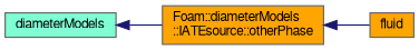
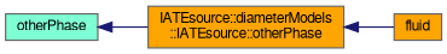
  digraph {
    rankdir=LR
    node [color=gray40 fillcolor=orange fontname=FreeSans fontsize=10 shape=record style=filled]
    edge [color=midnightblue dir=back fontname=FreeSans fontsize=10 labelfontname=FreeSans labelfontsize=10 style=solid]
-   n1 [fillcolor=aquamarine fontcolor=black height=0.2 label=diameterModels width=0.4]
-   n2 [height=0.2 label="Foam::diameterModels\l::IATEsource::otherPhase" width=0.4]
+   n1 [fillcolor=aquamarine fontcolor=black height=0.2 label=otherPhase width=0.4]
+   n2 [height=0.2 label="IATEsource::diameterModels\l::IATEsource::otherPhase" width=0.4]
    n3 [height=0.2 label=fluid width=0.4]
    n1 -> n2
    n2 -> n3
  }
